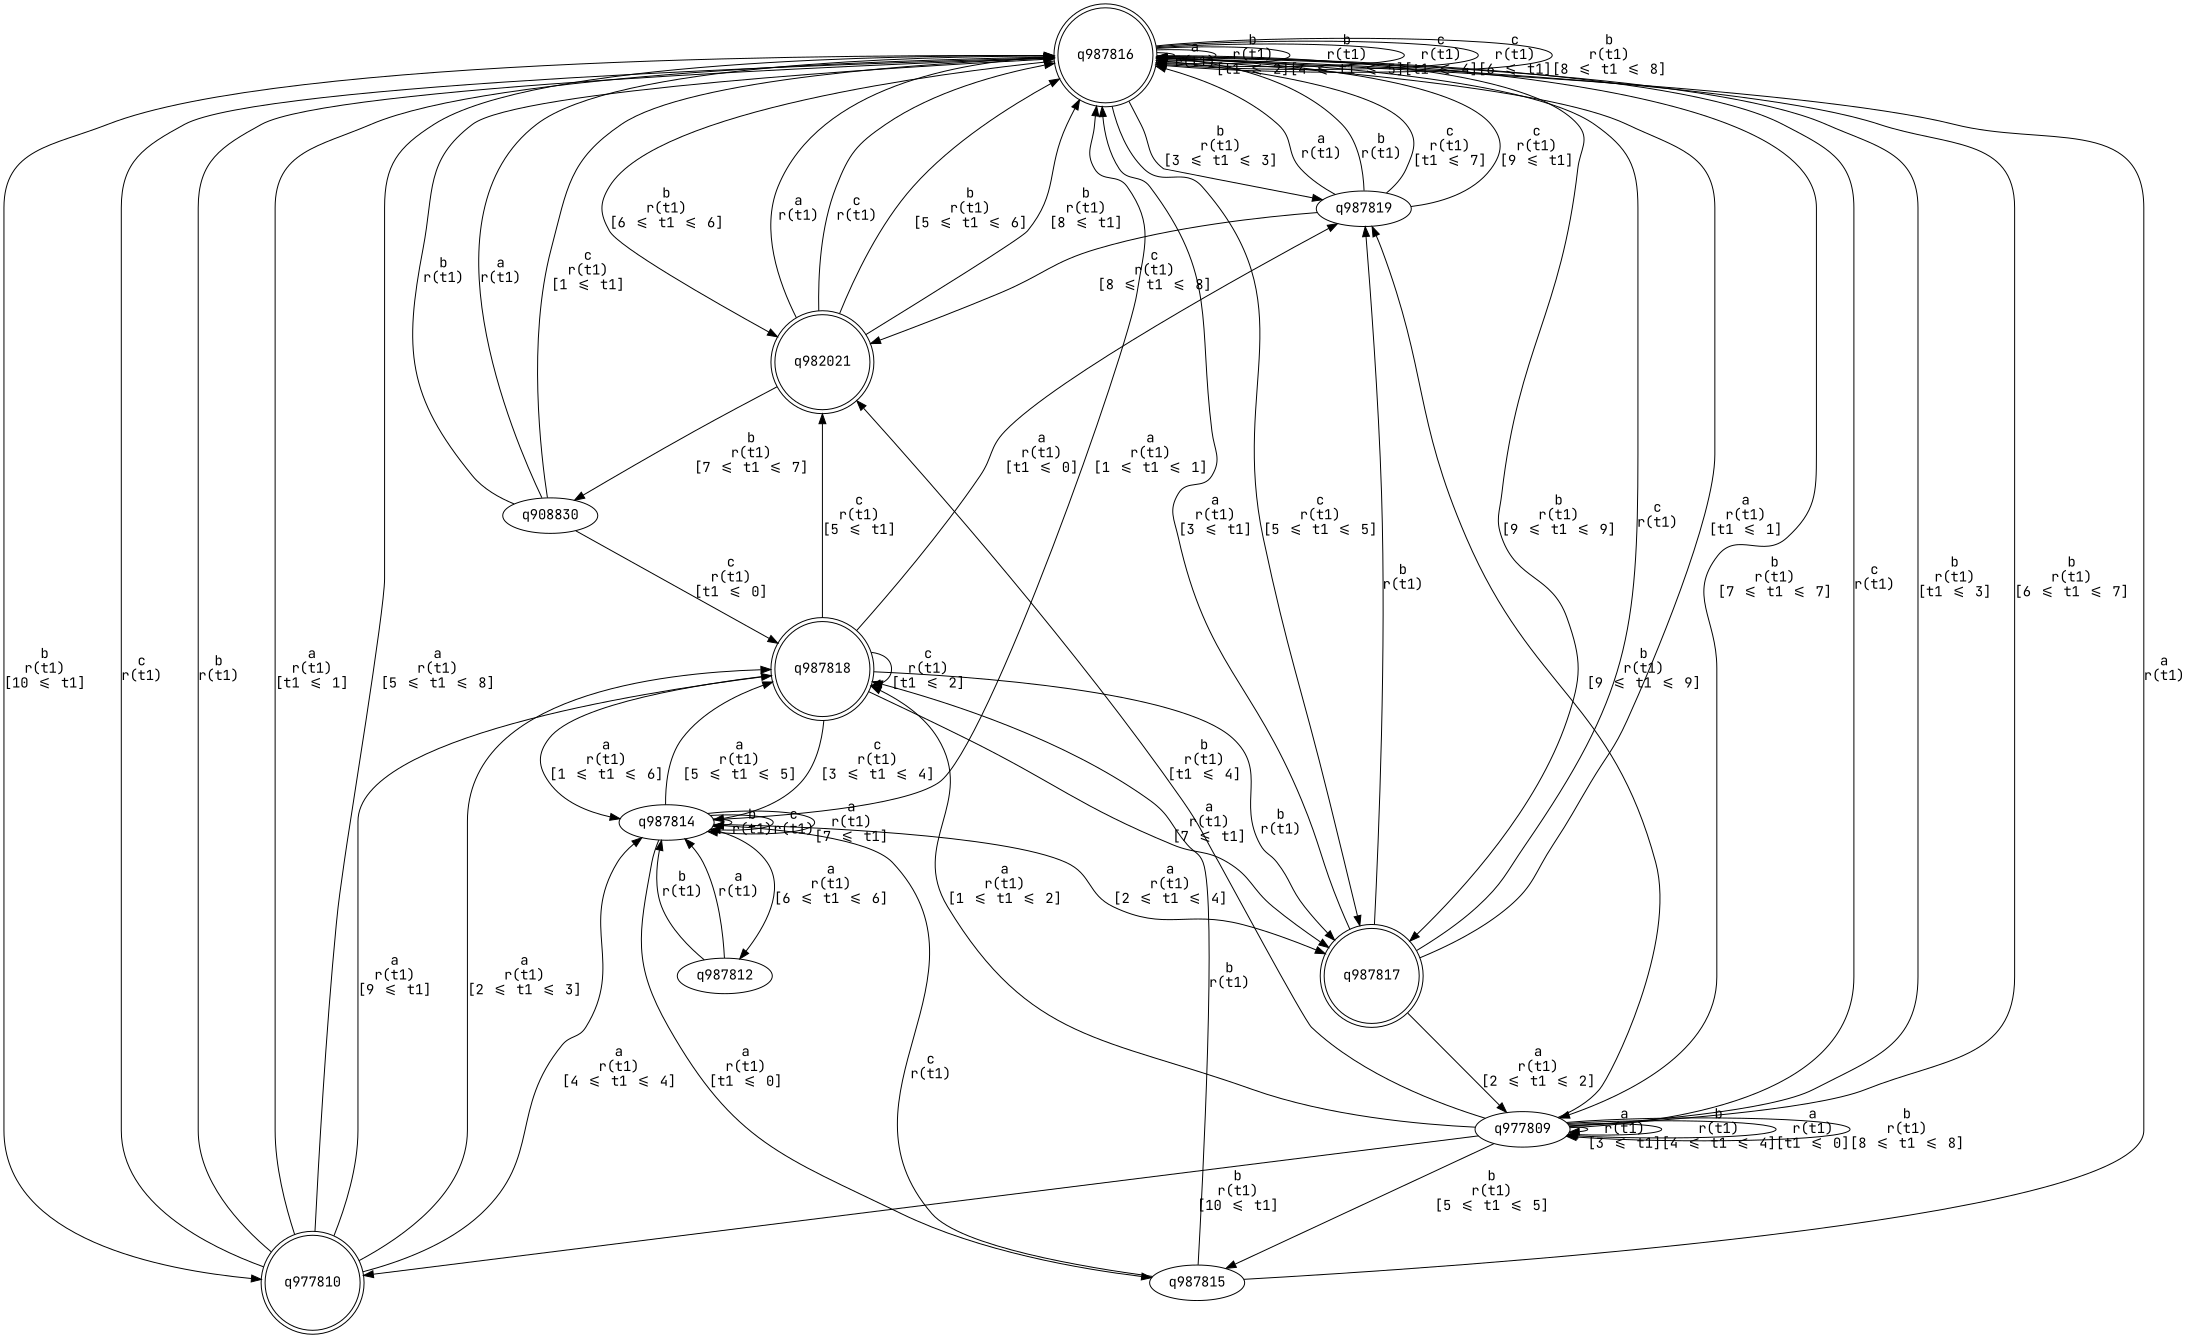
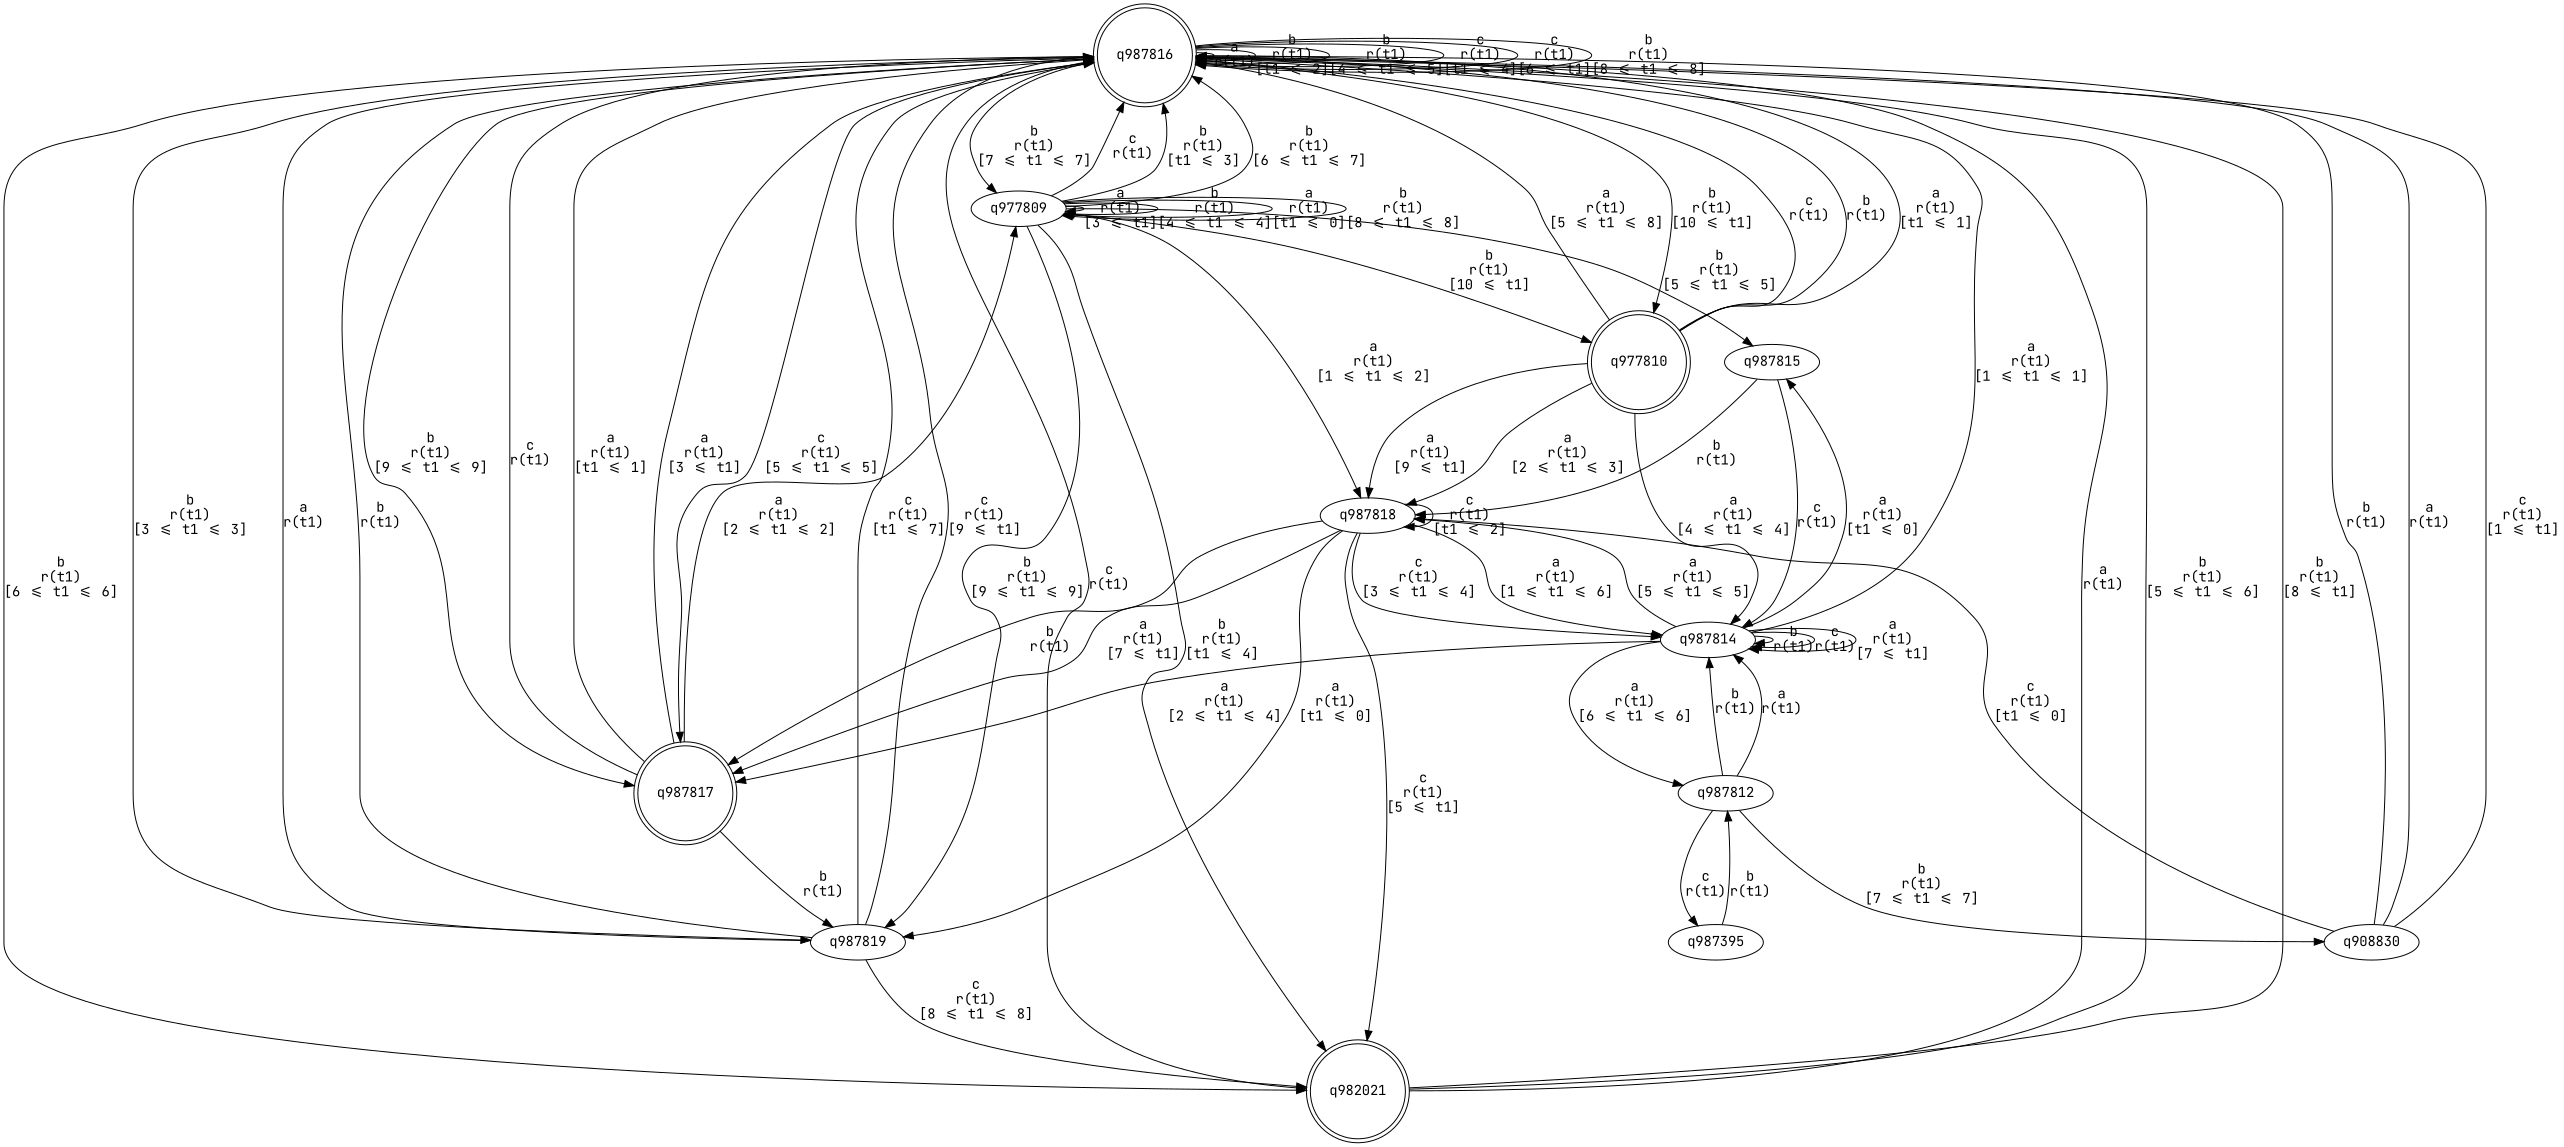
  digraph {
    fontname="JetBrains Mono"
    node [fontname="JetBrains Mono"]
    edge [fontname="JetBrains Mono"]
    n1 [label=q987816 shape=doublecircle]
    n2 [label=q987819]
    n3 [label=q982021 shape=doublecircle]
    n4 [label=q977809]
    n5 [label=q987817 shape=doublecircle]
    n6 [label=q977810 shape=doublecircle]
    n7 [label=q908830]
-   n8 [label=q987818 shape=doublecircle]
+   n8 [label=q987818 shape=ellipse]
    n9 [label=q987815]
    n10 [label=q987814]
    n11 [label=q987812]
+   n12 [label=q987395]
    n1 -> n1 [label="a\nr(t1)\n"]
    n1 -> n1 [label="b\nr(t1)\n[t1 <= 2]"]
    n1 -> n1 [label="b\nr(t1)\n[4 <= t1 <= 5]"]
    n1 -> n1 [label="c\nr(t1)\n[t1 <= 4]"]
    n1 -> n1 [label="c\nr(t1)\n[6 <= t1]"]
    n1 -> n1 [label="b\nr(t1)\n[8 <= t1 <= 8]"]
    n1 -> n2 [label="b\nr(t1)\n[3 <= t1 <= 3]"]
    n1 -> n3 [label="b\nr(t1)\n[6 <= t1 <= 6]"]
    n1 -> n4 [label="b\nr(t1)\n[7 <= t1 <= 7]"]
    n1 -> n5 [label="c\nr(t1)\n[5 <= t1 <= 5]"]
    n1 -> n5 [label="b\nr(t1)\n[9 <= t1 <= 9]"]
    n1 -> n6 [label="b\nr(t1)\n[10 <= t1]"]
    n2 -> n1 [label="a\nr(t1)\n"]
    n2 -> n1 [label="b\nr(t1)\n"]
    n2 -> n1 [label="c\nr(t1)\n[t1 <= 7]"]
    n2 -> n1 [label="c\nr(t1)\n[9 <= t1]"]
    n2 -> n3 [label="c\nr(t1)\n[8 <= t1 <= 8]"]
    n3 -> n1 [label="c\nr(t1)\n"]
    n3 -> n1 [label="a\nr(t1)\n"]
    n3 -> n1 [label="b\nr(t1)\n[5 <= t1 <= 6]"]
    n3 -> n1 [label="b\nr(t1)\n[8 <= t1]"]
-   n3 -> n7 [label="b\nr(t1)\n[7 <= t1 <= 7]"]
+   n11 -> n7 [label="b\nr(t1)\n[7 <= t1 <= 7]"]
    n4 -> n1 [label="c\nr(t1)\n"]
    n4 -> n1 [label="b\nr(t1)\n[t1 <= 3]"]
    n4 -> n1 [label="b\nr(t1)\n[6 <= t1 <= 7]"]
    n4 -> n2 [label="b\nr(t1)\n[9 <= t1 <= 9]"]
    n4 -> n3 [label="b\nr(t1)\n[t1 <= 4]"]
    n4 -> n4 [label="a\nr(t1)\n[3 <= t1]"]
    n4 -> n4 [label="b\nr(t1)\n[4 <= t1 <= 4]"]
    n4 -> n4 [label="a\nr(t1)\n[t1 <= 0]"]
    n4 -> n4 [label="b\nr(t1)\n[8 <= t1 <= 8]"]
    n4 -> n6 [label="b\nr(t1)\n[10 <= t1]"]
    n4 -> n8 [label="a\nr(t1)\n[1 <= t1 <= 2]"]
    n4 -> n9 [label="b\nr(t1)\n[5 <= t1 <= 5]"]
    n5 -> n1 [label="c\nr(t1)\n"]
    n5 -> n1 [label="a\nr(t1)\n[t1 <= 1]"]
    n5 -> n1 [label="a\nr(t1)\n[3 <= t1]"]
    n5 -> n2 [label="b\nr(t1)\n"]
    n5 -> n4 [label="a\nr(t1)\n[2 <= t1 <= 2]"]
    n6 -> n1 [label="c\nr(t1)\n"]
    n6 -> n1 [label="b\nr(t1)\n"]
    n6 -> n1 [label="a\nr(t1)\n[t1 <= 1]"]
    n6 -> n1 [label="a\nr(t1)\n[5 <= t1 <= 8]"]
    n6 -> n8 [label="a\nr(t1)\n[2 <= t1 <= 3]"]
    n6 -> n8 [label="a\nr(t1)\n[9 <= t1]"]
    n6 -> n10 [label="a\nr(t1)\n[4 <= t1 <= 4]"]
    n7 -> n1 [label="b\nr(t1)\n"]
    n7 -> n1 [label="a\nr(t1)\n"]
    n7 -> n1 [label="c\nr(t1)\n[1 <= t1]"]
    n7 -> n8 [label="c\nr(t1)\n[t1 <= 0]"]
    n8 -> n2 [label="a\nr(t1)\n[t1 <= 0]"]
    n8 -> n3 [label="c\nr(t1)\n[5 <= t1]"]
    n8 -> n5 [label="b\nr(t1)\n"]
    n8 -> n5 [label="a\nr(t1)\n[7 <= t1]"]
    n8 -> n8 [label="c\nr(t1)\n[t1 <= 2]"]
    n8 -> n10 [label="c\nr(t1)\n[3 <= t1 <= 4]"]
    n8 -> n10 [label="a\nr(t1)\n[1 <= t1 <= 6]"]
-   n9 -> n1 [label="a\nr(t1)\n"]
    n9 -> n8 [label="b\nr(t1)\n"]
    n9 -> n10 [label="c\nr(t1)\n"]
    n10 -> n1 [label="a\nr(t1)\n[1 <= t1 <= 1]"]
    n10 -> n5 [label="a\nr(t1)\n[2 <= t1 <= 4]"]
    n10 -> n8 [label="a\nr(t1)\n[5 <= t1 <= 5]"]
    n10 -> n9 [label="a\nr(t1)\n[t1 <= 0]"]
    n10 -> n10 [label="b\nr(t1)\n"]
    n10 -> n10 [label="c\nr(t1)\n"]
    n10 -> n10 [label="a\nr(t1)\n[7 <= t1]"]
    n10 -> n11 [label="a\nr(t1)\n[6 <= t1 <= 6]"]
    n11 -> n10 [label="b\nr(t1)\n"]
    n11 -> n10 [label="a\nr(t1)\n"]
+   n11 -> n12 [label="c\nr(t1)\n"]
+   n12 -> n11 [label="b\nr(t1)\n"]
  }
